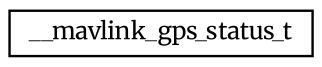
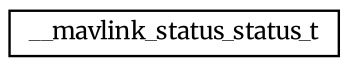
  digraph {
    rankdir=TB
    fontname=Merriweather
-   n1 [color=black fillcolor=white fontname=Merriweather fontsize=10 height=0.2 label=__mavlink_gps_status_t shape=record style=filled width=0.4]
+   n1 [color=black fillcolor=white fontname=Merriweather fontsize=10 height=0.2 label=__mavlink_status_status_t shape=record style=filled width=0.4]
  }
